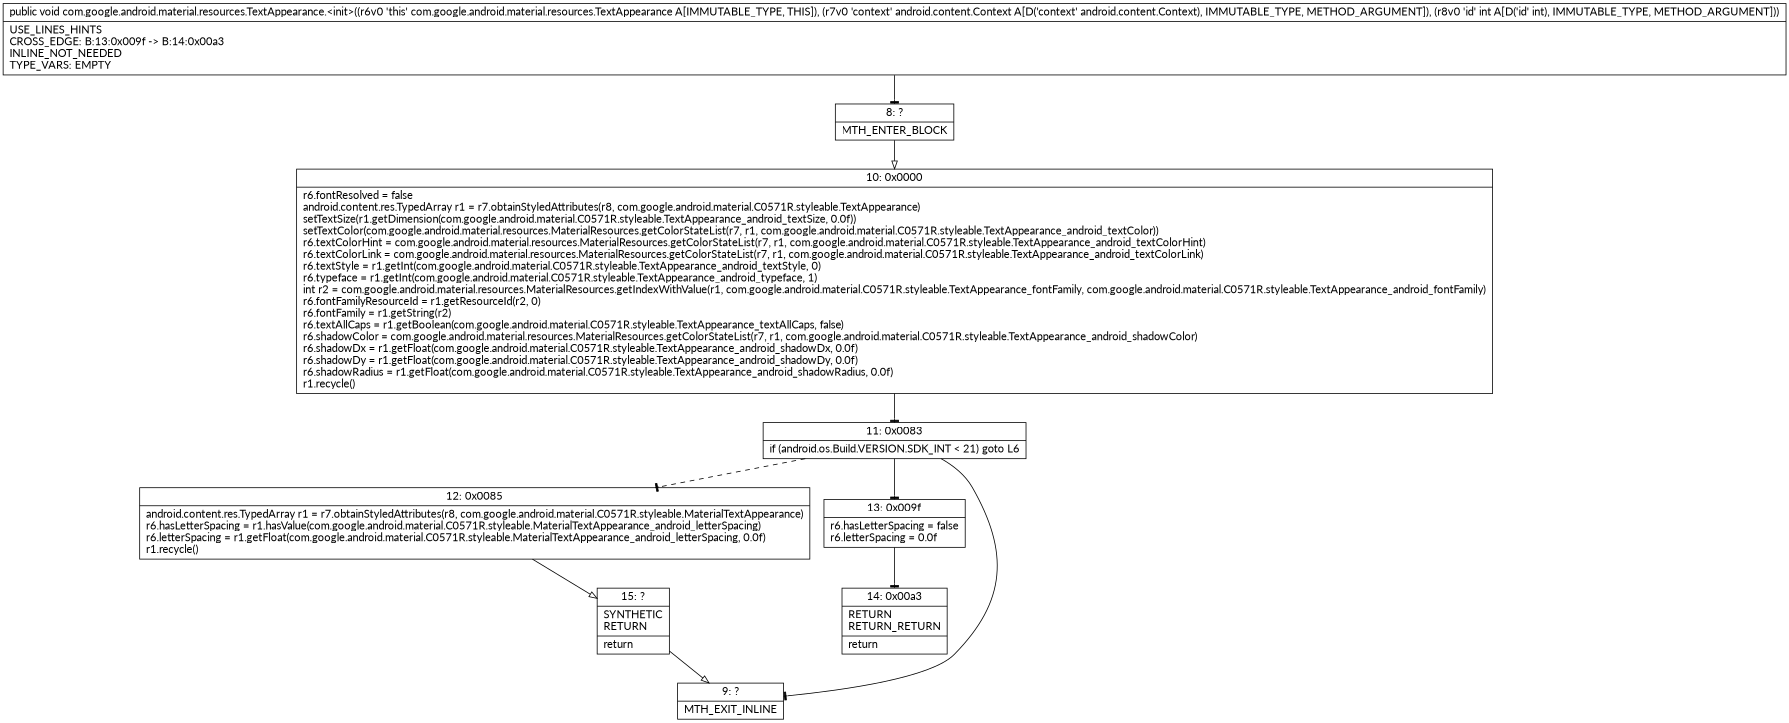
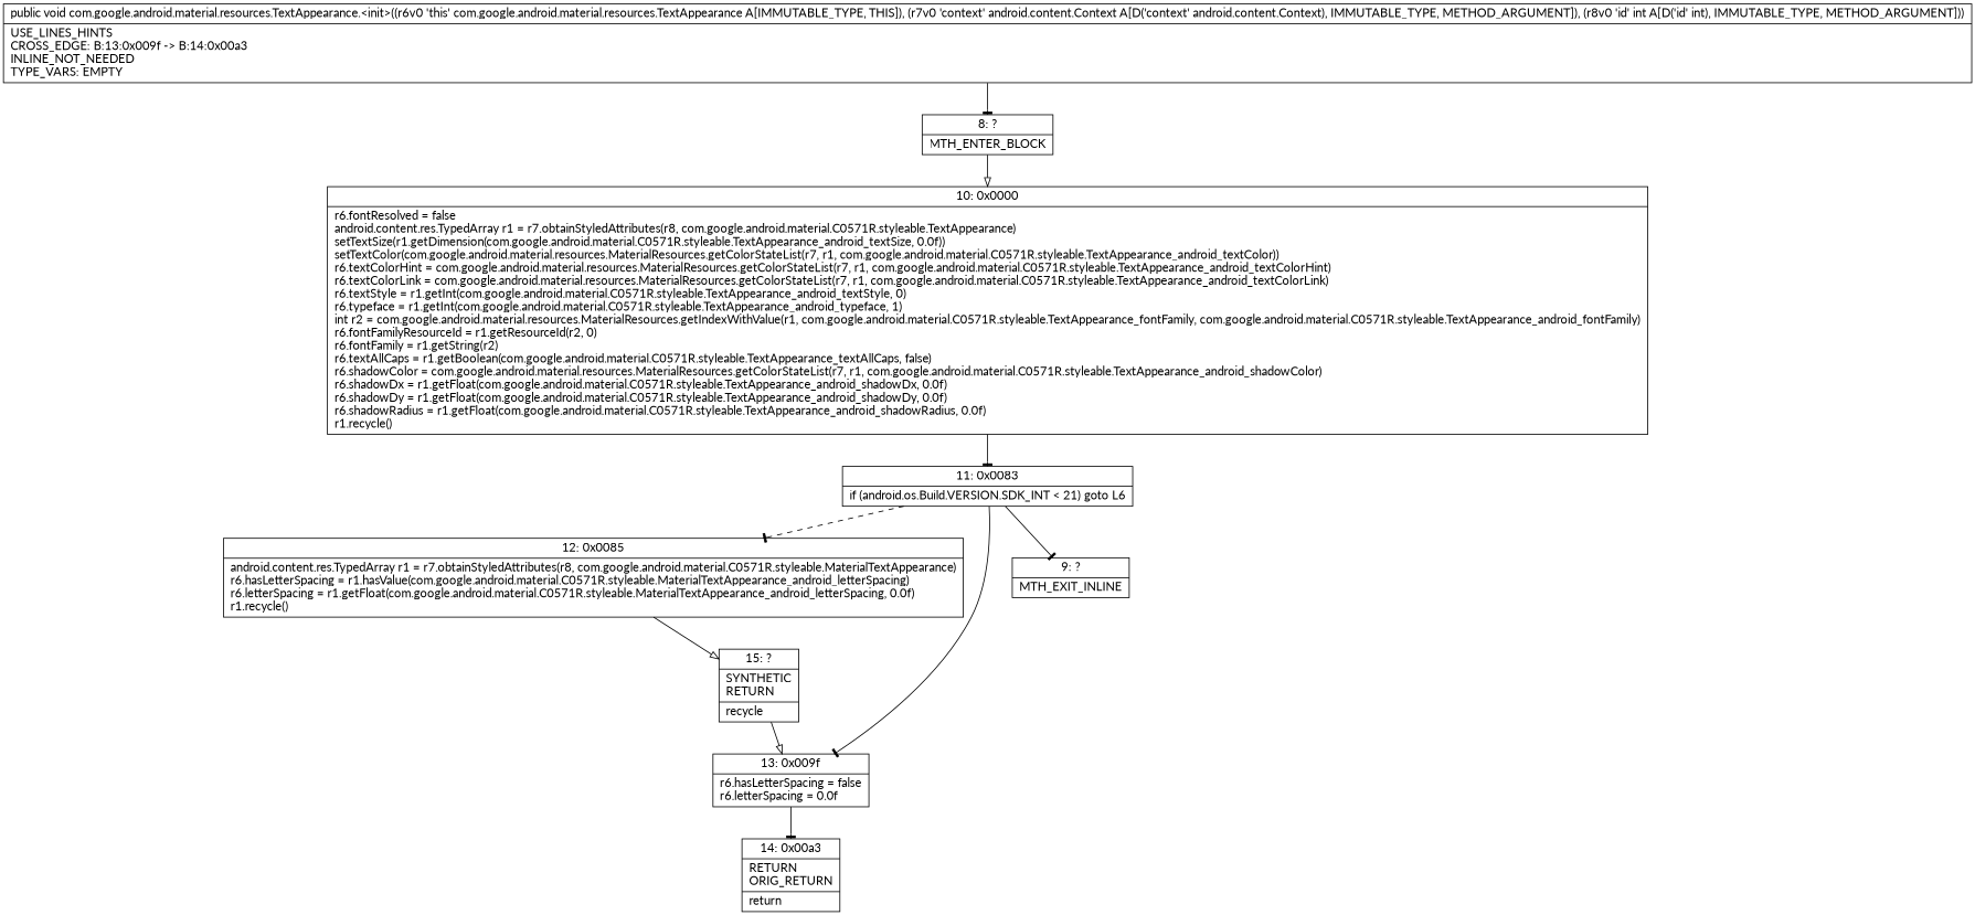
  digraph {
    fontname=Lato
    node [fontname=Lato shape=record]
    edge [arrowhead=tee fontname=Lato]
    n1 [label="{8\:\ ?|MTH_ENTER_BLOCK\l}"]
    n2 [label="{10\:\ 0x0000|r6.fontResolved = false\landroid.content.res.TypedArray r1 = r7.obtainStyledAttributes(r8, com.google.android.material.C0571R.styleable.TextAppearance)\lsetTextSize(r1.getDimension(com.google.android.material.C0571R.styleable.TextAppearance_android_textSize, 0.0f))\lsetTextColor(com.google.android.material.resources.MaterialResources.getColorStateList(r7, r1, com.google.android.material.C0571R.styleable.TextAppearance_android_textColor))\lr6.textColorHint = com.google.android.material.resources.MaterialResources.getColorStateList(r7, r1, com.google.android.material.C0571R.styleable.TextAppearance_android_textColorHint)\lr6.textColorLink = com.google.android.material.resources.MaterialResources.getColorStateList(r7, r1, com.google.android.material.C0571R.styleable.TextAppearance_android_textColorLink)\lr6.textStyle = r1.getInt(com.google.android.material.C0571R.styleable.TextAppearance_android_textStyle, 0)\lr6.typeface = r1.getInt(com.google.android.material.C0571R.styleable.TextAppearance_android_typeface, 1)\lint r2 = com.google.android.material.resources.MaterialResources.getIndexWithValue(r1, com.google.android.material.C0571R.styleable.TextAppearance_fontFamily, com.google.android.material.C0571R.styleable.TextAppearance_android_fontFamily)\lr6.fontFamilyResourceId = r1.getResourceId(r2, 0)\lr6.fontFamily = r1.getString(r2)\lr6.textAllCaps = r1.getBoolean(com.google.android.material.C0571R.styleable.TextAppearance_textAllCaps, false)\lr6.shadowColor = com.google.android.material.resources.MaterialResources.getColorStateList(r7, r1, com.google.android.material.C0571R.styleable.TextAppearance_android_shadowColor)\lr6.shadowDx = r1.getFloat(com.google.android.material.C0571R.styleable.TextAppearance_android_shadowDx, 0.0f)\lr6.shadowDy = r1.getFloat(com.google.android.material.C0571R.styleable.TextAppearance_android_shadowDy, 0.0f)\lr6.shadowRadius = r1.getFloat(com.google.android.material.C0571R.styleable.TextAppearance_android_shadowRadius, 0.0f)\lr1.recycle()\l}"]
    n3 [label="{11\:\ 0x0083|if (android.os.Build.VERSION.SDK_INT \< 21) goto L6\l}"]
    n4 [label="{12\:\ 0x0085|android.content.res.TypedArray r1 = r7.obtainStyledAttributes(r8, com.google.android.material.C0571R.styleable.MaterialTextAppearance)\lr6.hasLetterSpacing = r1.hasValue(com.google.android.material.C0571R.styleable.MaterialTextAppearance_android_letterSpacing)\lr6.letterSpacing = r1.getFloat(com.google.android.material.C0571R.styleable.MaterialTextAppearance_android_letterSpacing, 0.0f)\lr1.recycle()\l}"]
    n5 [label="{13\:\ 0x009f|r6.hasLetterSpacing = false\lr6.letterSpacing = 0.0f\l}"]
    n6 [label="{9\:\ ?|MTH_EXIT_INLINE\l}"]
-   n7 [label="{15\:\ ?|SYNTHETIC\lRETURN\l|return\l}"]
-   n8 [label="{14\:\ 0x00a3|RETURN\lRETURN_RETURN\l|return\l}"]
+   n7 [label="{15\:\ ?|SYNTHETIC\lRETURN\l|recycle\l}"]
+   n8 [label="{14\:\ 0x00a3|RETURN\lORIG_RETURN\l|return\l}"]
    n9 [label="{public void com.google.android.material.resources.TextAppearance.\<init\>((r6v0 'this' com.google.android.material.resources.TextAppearance A[IMMUTABLE_TYPE, THIS]), (r7v0 'context' android.content.Context A[D('context' android.content.Context), IMMUTABLE_TYPE, METHOD_ARGUMENT]), (r8v0 'id' int A[D('id' int), IMMUTABLE_TYPE, METHOD_ARGUMENT]))  | USE_LINES_HINTS\lCROSS_EDGE: B:13:0x009f \-\> B:14:0x00a3\lINLINE_NOT_NEEDED\lTYPE_VARS: EMPTY\l}"]
    n1 -> n2 [arrowhead=onormal]
    n2 -> n3
    n3 -> n4 [style=dashed]
    n3 -> n5
    n3 -> n6
    n4 -> n7 [arrowhead=onormal]
    n5 -> n8
-   n7 -> n6 [arrowhead=onormal]
+   n7 -> n5 [arrowhead=onormal]
    n9 -> n1
  }
